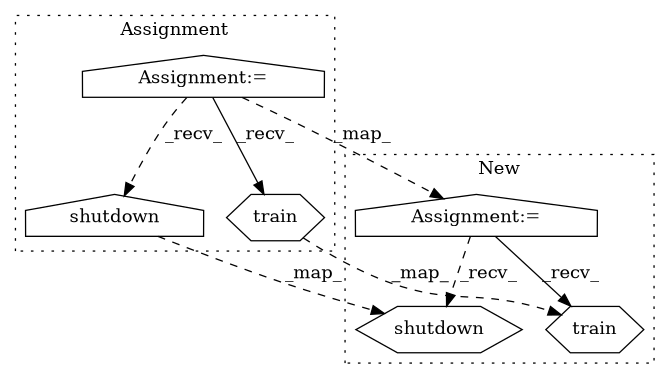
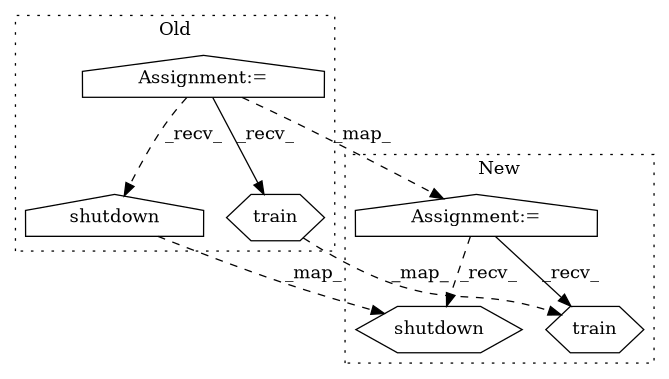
  digraph {
    node [a=32 l=10 shape=house]
    edge [style=dashed]
    n1 [label=shutdown s=6477]
    n2 [a=7 l=1 label="Assignment:=" s=6286]
    n3 [l="6,1" label=train s="6433,6458" shape=hexagon]
    n4 [label=shutdown s=8146 shape=hexagon]
    n5 [a=7 l=1 label="Assignment:=" s=7951]
    n6 [l="6,1" label=train s="8100,8125" shape=hexagon]
    subgraph cluster_1 {
-     label=Assignment
+     label=Old
      style=dotted
      n1
      n2
      n3
    }
    subgraph cluster_2 {
      label=New
      style=dotted
      n4
      n5
      n6
    }
    n1 -> n4 [label=_map_]
    n2 -> n1 [label=_recv_]
    n2 -> n3 [label=_recv_ style=solid]
    n2 -> n5 [label=_map_]
    n3 -> n6 [label=_map_]
    n5 -> n4 [label=_recv_]
    n5 -> n6 [label=_recv_ style=solid]
  }
